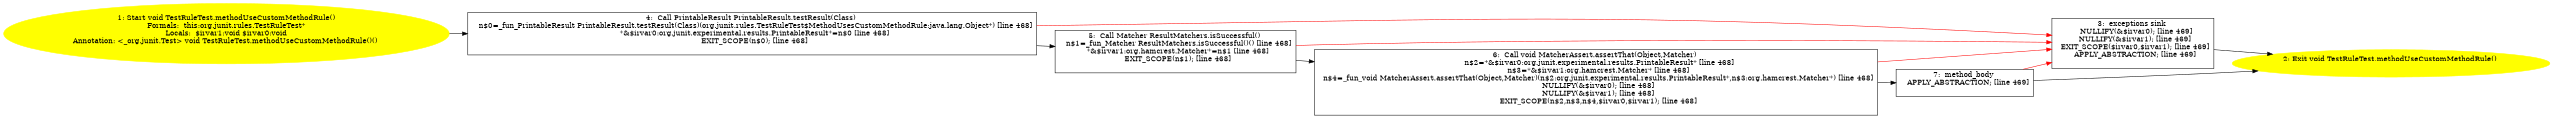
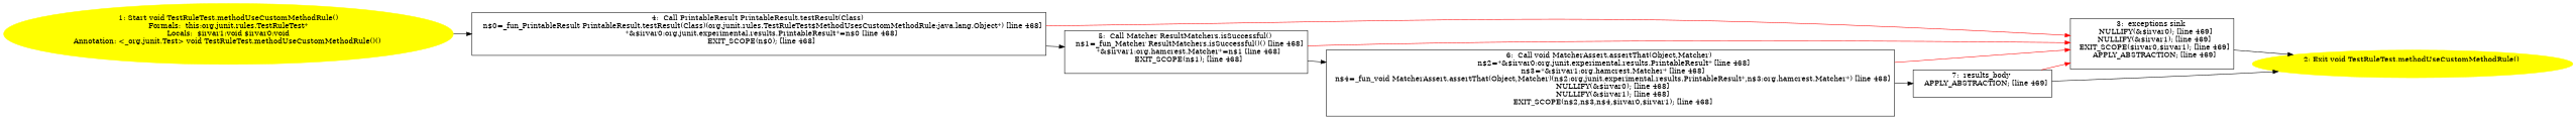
  digraph {
    rankdir=LR
    node [shape=box]
    n1 [color=yellow label="1: Start void TestRuleTest.methodUseCustomMethodRule()\nFormals:  this:org.junit.rules.TestRuleTest*\nLocals:  $irvar1:void $irvar0:void\nAnnotation: <_org.junit.Test> void TestRuleTest.methodUseCustomMethodRule()() \n  " style=filled shape=""]
    n2 [label="4:  Call PrintableResult PrintableResult.testResult(Class) \n   n$0=_fun_PrintableResult PrintableResult.testResult(Class)(org.junit.rules.TestRuleTest$MethodUsesCustomMethodRule:java.lang.Object*) [line 468]\n  *&$irvar0:org.junit.experimental.results.PrintableResult*=n$0 [line 468]\n  EXIT_SCOPE(n$0); [line 468]\n "]
    n3 [label="3:  exceptions sink \n   NULLIFY(&$irvar0); [line 469]\n  NULLIFY(&$irvar1); [line 469]\n  EXIT_SCOPE($irvar0,$irvar1); [line 469]\n  APPLY_ABSTRACTION; [line 469]\n "]
    n4 [label="5:  Call Matcher ResultMatchers.isSuccessful() \n   n$1=_fun_Matcher ResultMatchers.isSuccessful()() [line 468]\n  *&$irvar1:org.hamcrest.Matcher*=n$1 [line 468]\n  EXIT_SCOPE(n$1); [line 468]\n "]
    n5 [color=yellow label="2: Exit void TestRuleTest.methodUseCustomMethodRule() \n  " style=filled shape=""]
    n6 [label="6:  Call void MatcherAssert.assertThat(Object,Matcher) \n   n$2=*&$irvar0:org.junit.experimental.results.PrintableResult* [line 468]\n  n$3=*&$irvar1:org.hamcrest.Matcher* [line 468]\n  n$4=_fun_void MatcherAssert.assertThat(Object,Matcher)(n$2:org.junit.experimental.results.PrintableResult*,n$3:org.hamcrest.Matcher*) [line 468]\n  NULLIFY(&$irvar0); [line 468]\n  NULLIFY(&$irvar1); [line 468]\n  EXIT_SCOPE(n$2,n$3,n$4,$irvar0,$irvar1); [line 468]\n "]
-   n7 [label="7:  method_body \n   APPLY_ABSTRACTION; [line 469]\n "]
+   n7 [label="7:  results_body \n   APPLY_ABSTRACTION; [line 469]\n "]
    n1 -> n2
    n2 -> n3 [color=red]
    n2 -> n4
    n3 -> n5
    n4 -> n3 [color=red]
    n4 -> n6
    n6 -> n3 [color=red]
    n6 -> n7
    n7 -> n3 [color=red]
    n7 -> n5
  }
